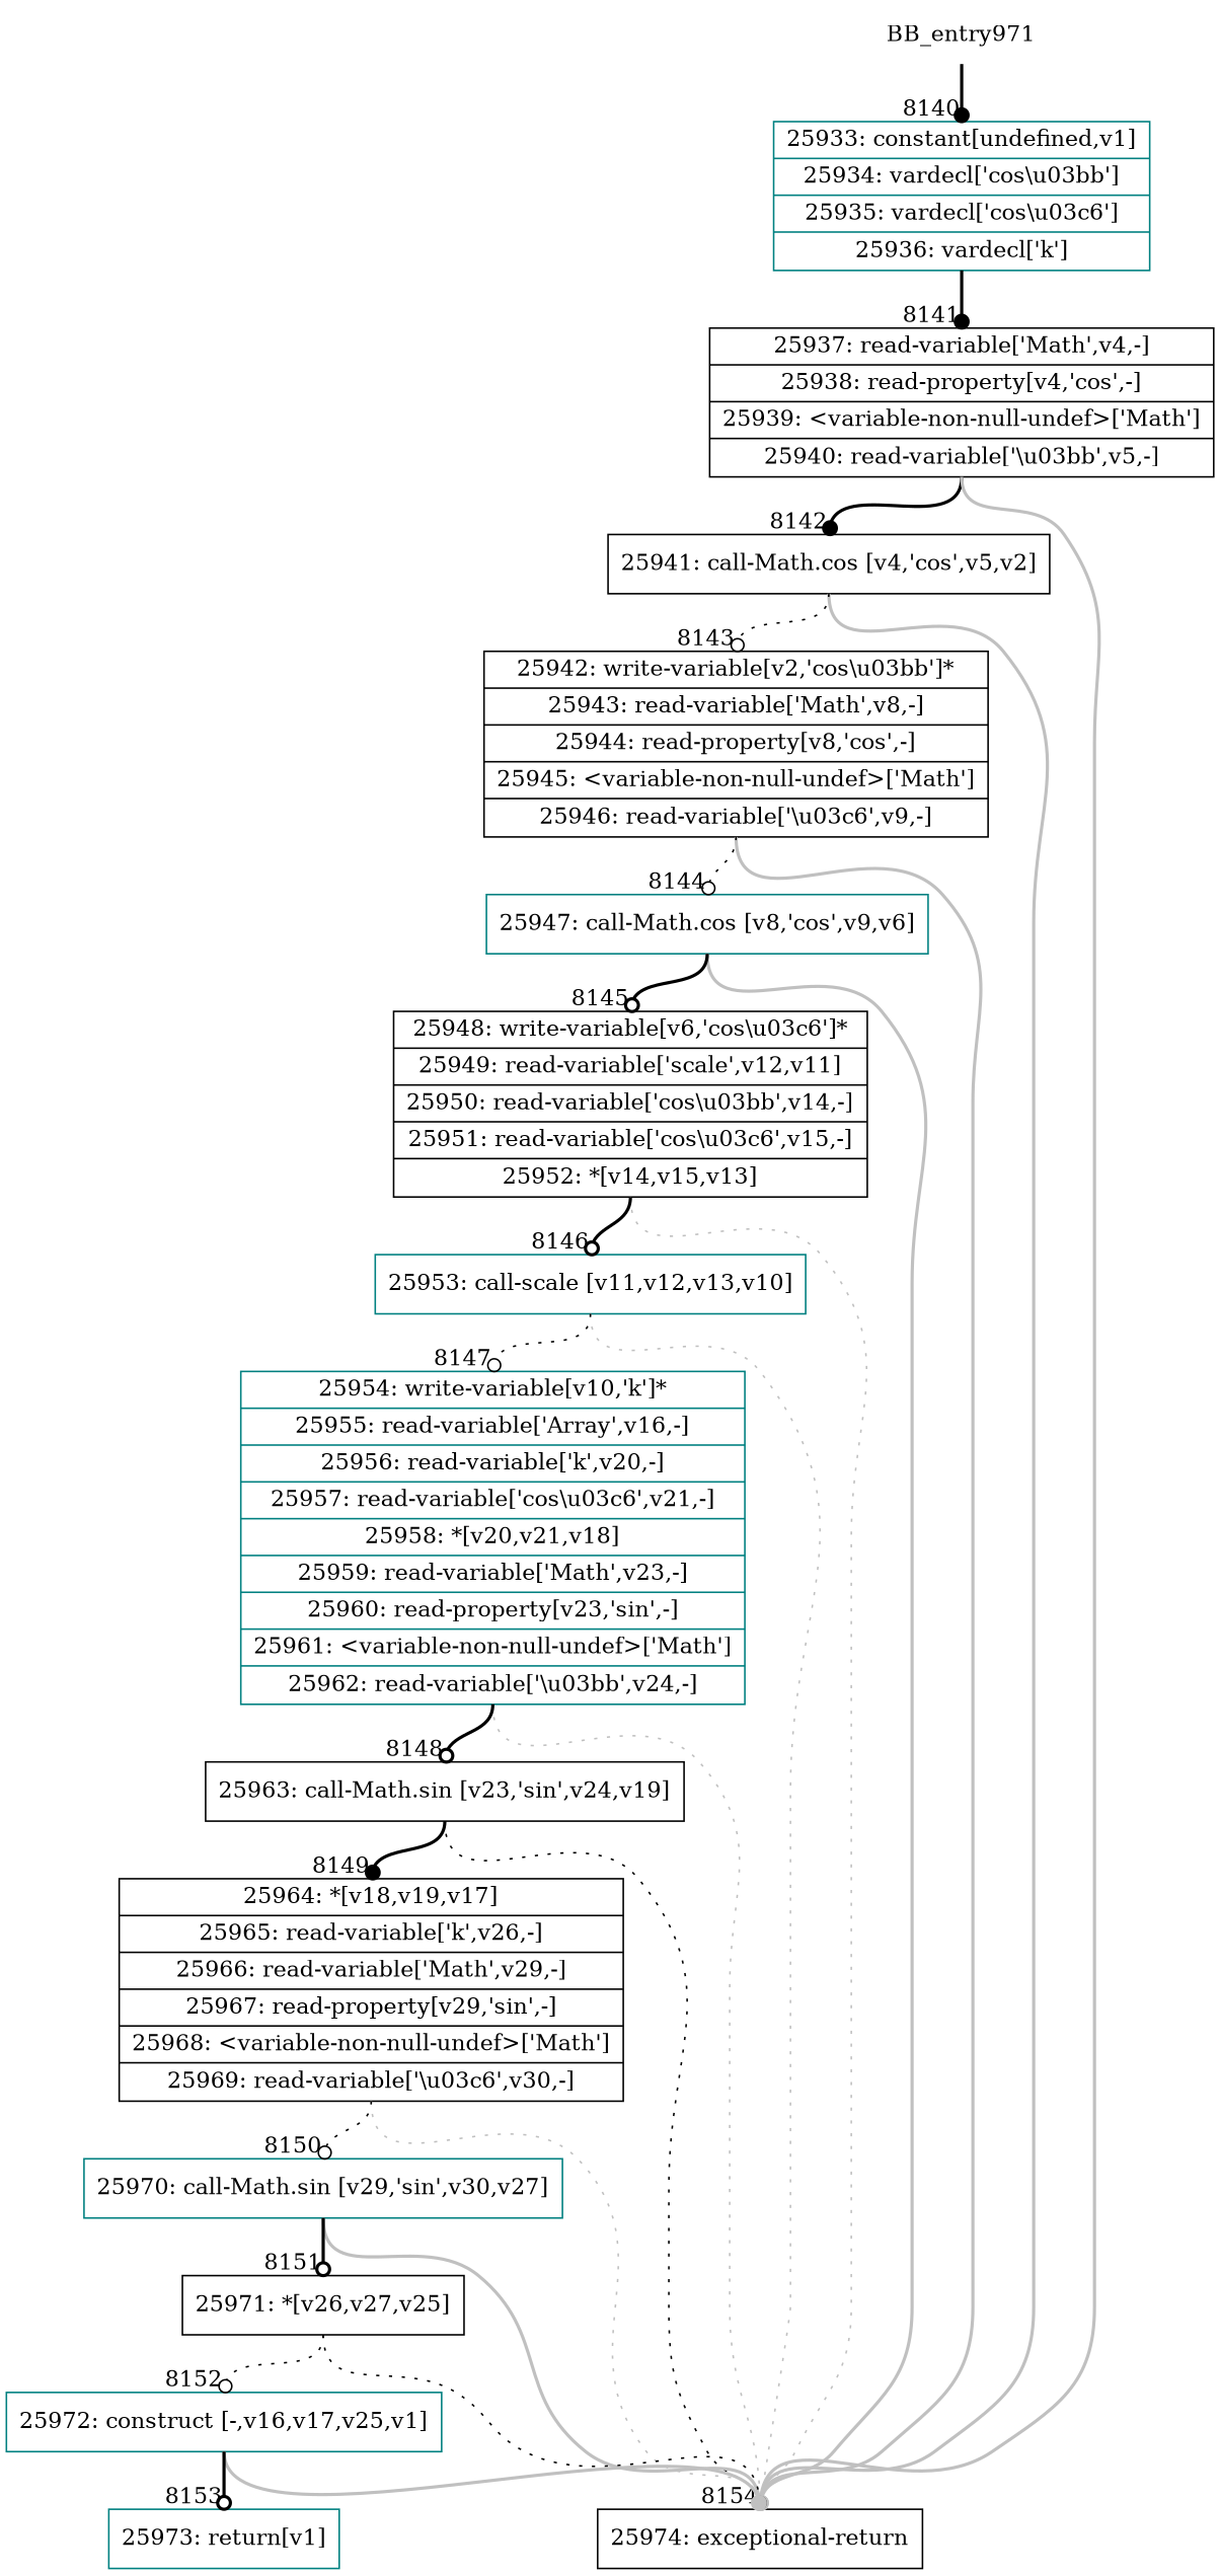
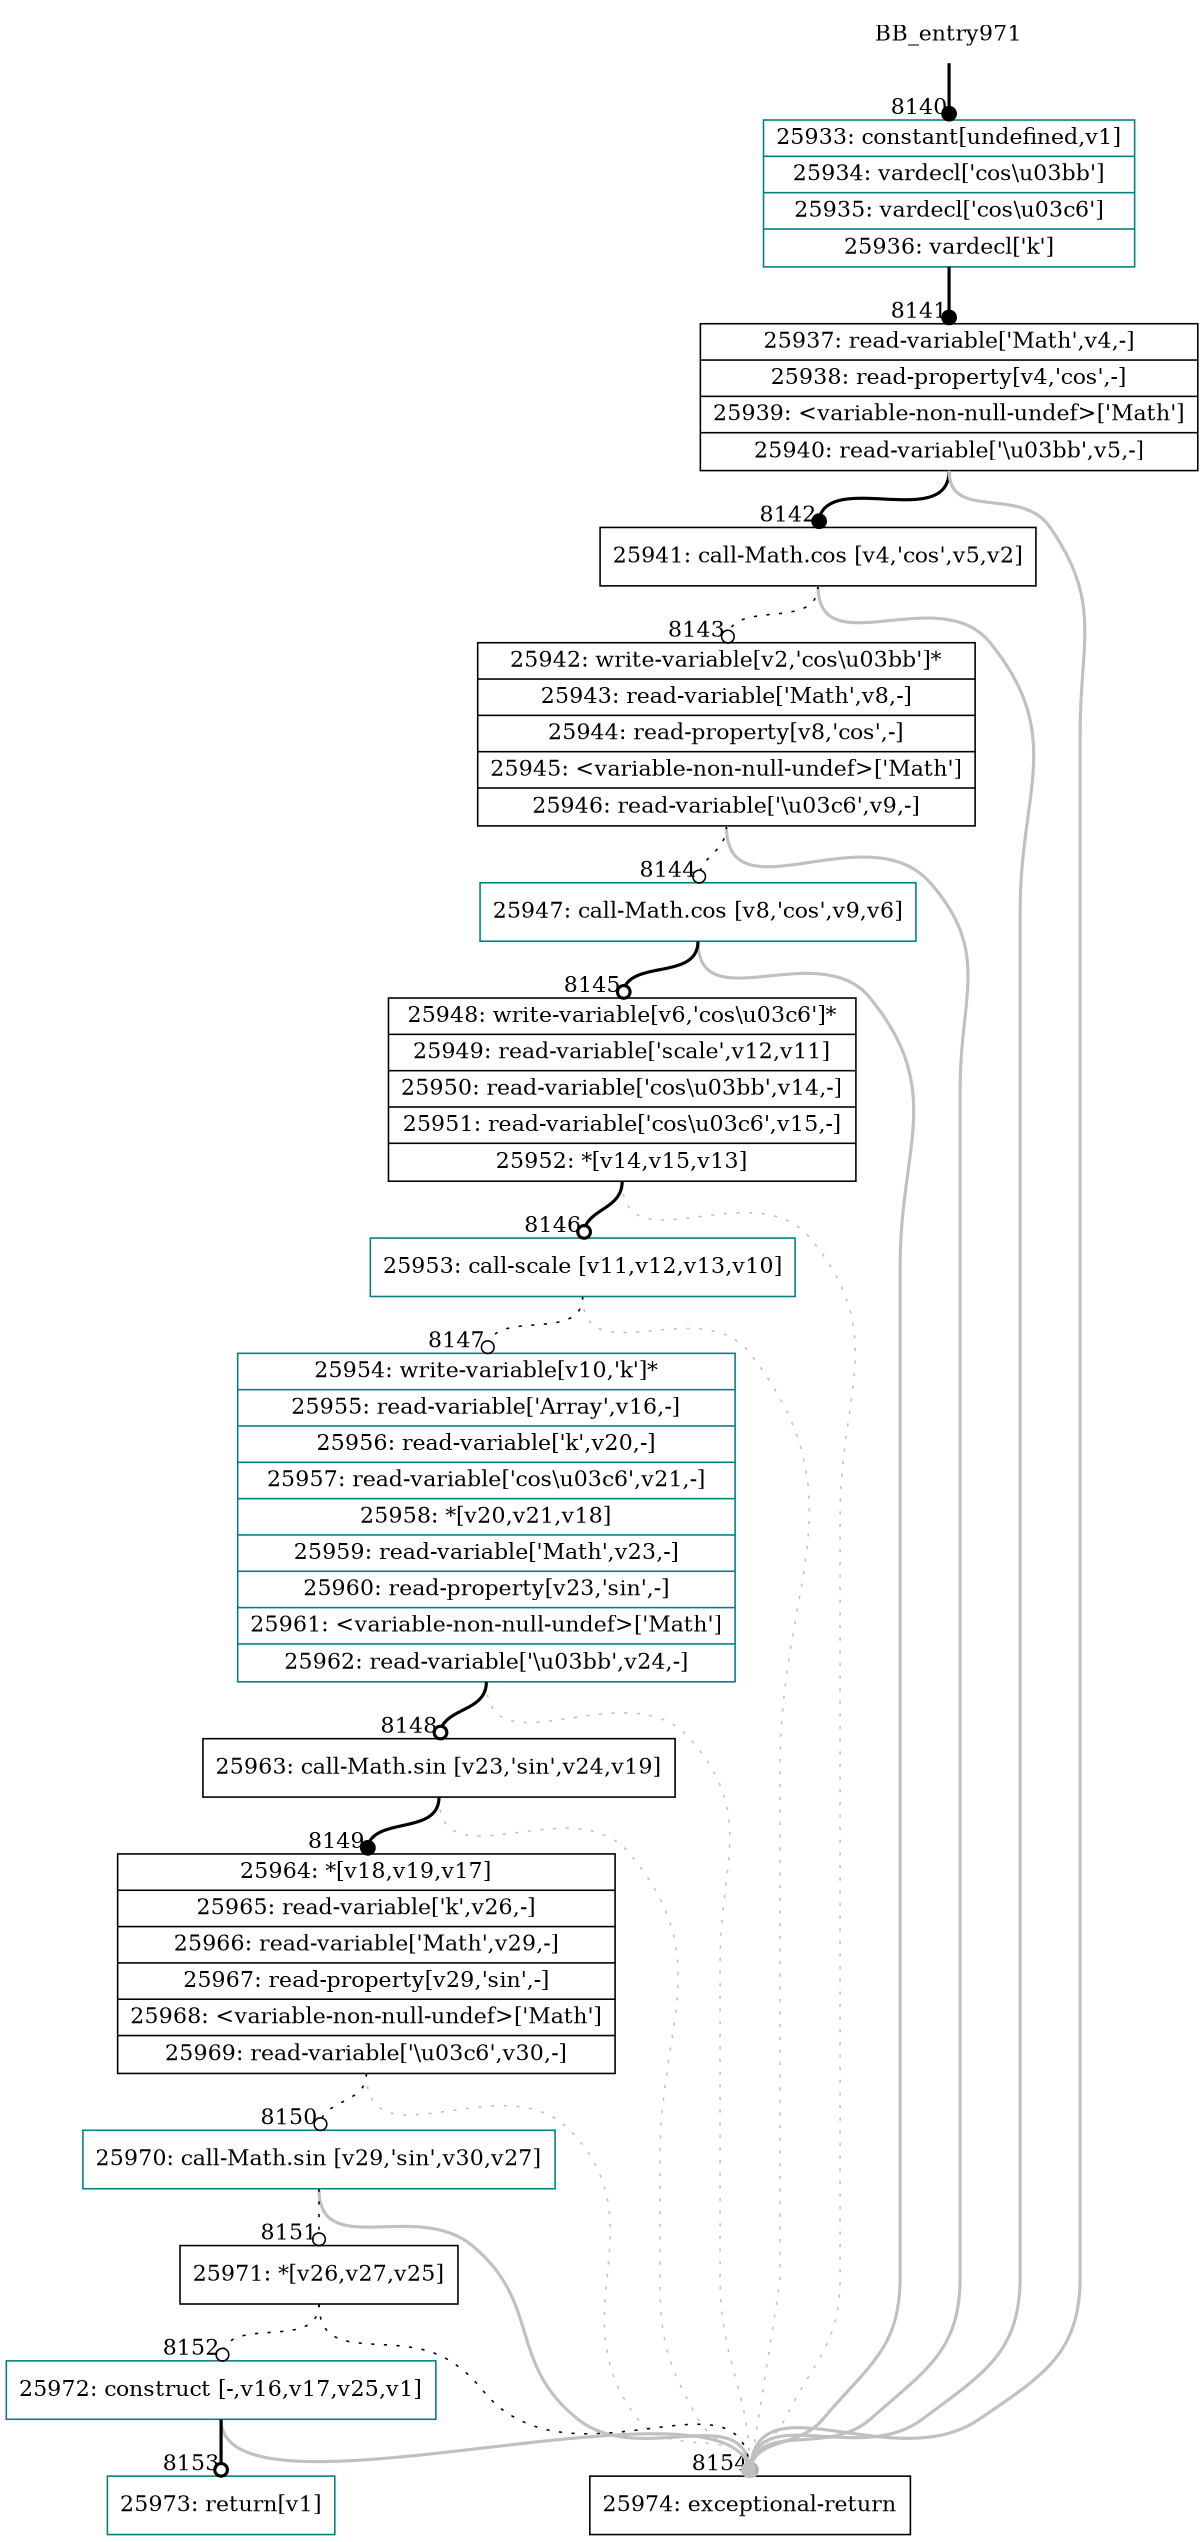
  digraph {
    fontname="DejaVu Serif"
    rankdir=TD
    node [color=black fontname="DejaVu Serif" shape=record]
    edge [arrowhead=odot fontname="DejaVu Serif" headport=n style=bold tailport=s]
    n1 [label=BB_entry971 shape=none]
    n2 [color=teal label="{25933: constant[undefined,v1]|25934: vardecl['cos\\u03bb']|25935: vardecl['cos\\u03c6']|25936: vardecl['k']}"]
    n3 [label="{25937: read-variable['Math',v4,-]|25938: read-property[v4,'cos',-]|25939: \<variable-non-null-undef\>['Math']|25940: read-variable['\\u03bb',v5,-]}"]
    n4 [label="{25941: call-Math.cos [v4,'cos',v5,v2]}"]
    n5 [label="{25974: exceptional-return}"]
    n6 [label="{25942: write-variable[v2,'cos\\u03bb']*|25943: read-variable['Math',v8,-]|25944: read-property[v8,'cos',-]|25945: \<variable-non-null-undef\>['Math']|25946: read-variable['\\u03c6',v9,-]}"]
    n7 [color=teal label="{25947: call-Math.cos [v8,'cos',v9,v6]}"]
    n8 [label="{25948: write-variable[v6,'cos\\u03c6']*|25949: read-variable['scale',v12,v11]|25950: read-variable['cos\\u03bb',v14,-]|25951: read-variable['cos\\u03c6',v15,-]|25952: *[v14,v15,v13]}"]
    n9 [color=teal label="{25953: call-scale [v11,v12,v13,v10]}"]
    n10 [color=teal label="{25954: write-variable[v10,'k']*|25955: read-variable['Array',v16,-]|25956: read-variable['k',v20,-]|25957: read-variable['cos\\u03c6',v21,-]|25958: *[v20,v21,v18]|25959: read-variable['Math',v23,-]|25960: read-property[v23,'sin',-]|25961: \<variable-non-null-undef\>['Math']|25962: read-variable['\\u03bb',v24,-]}"]
    n11 [label="{25963: call-Math.sin [v23,'sin',v24,v19]}"]
    n12 [label="{25964: *[v18,v19,v17]|25965: read-variable['k',v26,-]|25966: read-variable['Math',v29,-]|25967: read-property[v29,'sin',-]|25968: \<variable-non-null-undef\>['Math']|25969: read-variable['\\u03c6',v30,-]}"]
    n13 [color=teal label="{25970: call-Math.sin [v29,'sin',v30,v27]}"]
    n14 [label="{25971: *[v26,v27,v25]}"]
    n15 [color=teal label="{25972: construct [-,v16,v17,v25,v1]}"]
    n16 [color=teal label="{25973: return[v1]}"]
    n1 -> n2 [arrowhead=dot headlabel="    8140"]
    n2 -> n3 [arrowhead=dot headlabel="      8141"]
    n3 -> n4 [arrowhead=dot headlabel="      8142"]
    n3 -> n5 [arrowhead=dot color=gray headlabel="      8154"]
    n4 -> n5 [color=gray]
    n4 -> n6 [headlabel="      8143" style=dotted]
    n6 -> n5 [color=gray]
    n6 -> n7 [headlabel="      8144" style=dotted]
    n7 -> n5 [arrowhead=dot color=gray]
    n7 -> n8 [headlabel="      8145"]
    n8 -> n5 [arrowhead=dot color=gray style=dotted]
    n8 -> n9 [headlabel="      8146"]
    n9 -> n5 [arrowhead=dot color=gray style=dotted]
    n9 -> n10 [headlabel="      8147" style=dotted]
    n10 -> n5 [arrowhead=dot color=gray style=dotted]
    n10 -> n11 [headlabel="      8148"]
-   n11 -> n5 [color=black style=dotted]
+   n11 -> n5 [color=gray style=dotted]
    n11 -> n12 [arrowhead=dot headlabel="      8149"]
    n12 -> n5 [arrowhead=dot color=gray style=dotted]
    n12 -> n13 [headlabel="      8150" style=dotted]
    n13 -> n5 [color=gray]
-   n13 -> n14 [headlabel="      8151"]
+   n13 -> n14 [headlabel="      8151" style=dotted]
    n14 -> n5 [color=black style=dotted]
    n14 -> n15 [headlabel="      8152" style=dotted]
    n15 -> n5 [arrowhead=dot color=gray]
    n15 -> n16 [headlabel="      8153"]
  }
